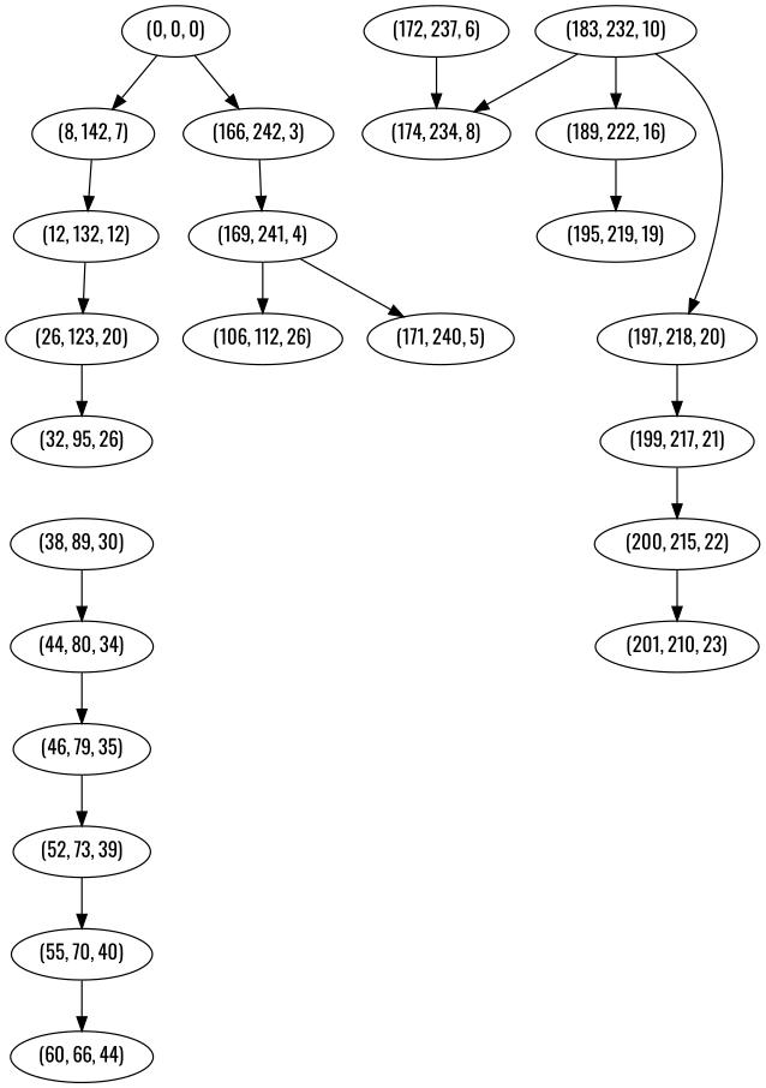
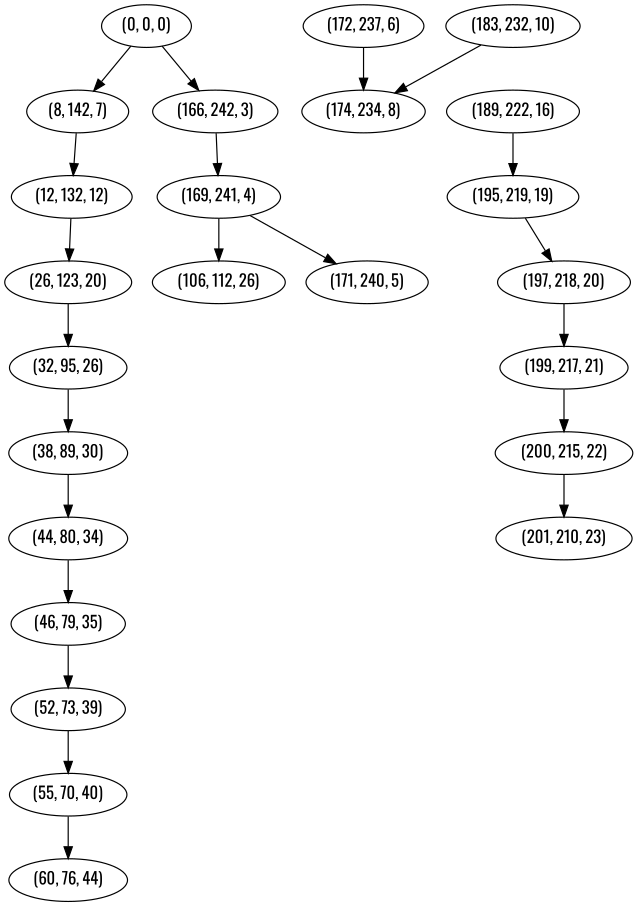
  digraph {
    fontname=Oswald
    node [fontname=Oswald]
    edge [fontname=Oswald]
    "(0, 0, 0)"
    "(8, 142, 7)"
    "(166, 242, 3)"
    n4 [label="(12, 132, 12)"]
    "(169, 241, 4)"
    "(26, 123, 20)"
    "(32, 95, 26)"
    "(38, 89, 30)"
    "(44, 80, 34)"
    "(46, 79, 35)"
    "(52, 73, 39)"
    "(55, 70, 40)"
-   "(60, 66, 44)"
+   "(60, 66, 44)" [label="(60, 76, 44)"]
    "(106, 112, 26)"
    "(171, 240, 5)"
    "(172, 237, 6)"
    "(174, 234, 8)"
    "(183, 232, 10)"
    "(189, 222, 16)"
    "(195, 219, 19)"
    "(197, 218, 20)"
    "(199, 217, 21)"
    "(200, 215, 22)"
    "(201, 210, 23)"
    "(0, 0, 0)" -> "(8, 142, 7)"
    "(0, 0, 0)" -> "(166, 242, 3)"
    "(8, 142, 7)" -> n4
    "(166, 242, 3)" -> "(169, 241, 4)"
    n4 -> "(26, 123, 20)"
    "(169, 241, 4)" -> "(106, 112, 26)"
    "(169, 241, 4)" -> "(171, 240, 5)"
    "(26, 123, 20)" -> "(32, 95, 26)"
+   "(32, 95, 26)" -> "(38, 89, 30)"
    "(38, 89, 30)" -> "(44, 80, 34)"
    "(44, 80, 34)" -> "(46, 79, 35)"
    "(46, 79, 35)" -> "(52, 73, 39)"
    "(52, 73, 39)" -> "(55, 70, 40)"
    "(55, 70, 40)" -> "(60, 66, 44)"
    "(172, 237, 6)" -> "(174, 234, 8)"
    "(183, 232, 10)" -> "(174, 234, 8)"
-   "(183, 232, 10)" -> "(189, 222, 16)"
    "(189, 222, 16)" -> "(195, 219, 19)"
-   "(183, 232, 10)" -> "(197, 218, 20)"
+   "(195, 219, 19)" -> "(197, 218, 20)"
    "(197, 218, 20)" -> "(199, 217, 21)"
    "(199, 217, 21)" -> "(200, 215, 22)"
    "(200, 215, 22)" -> "(201, 210, 23)"
  }
